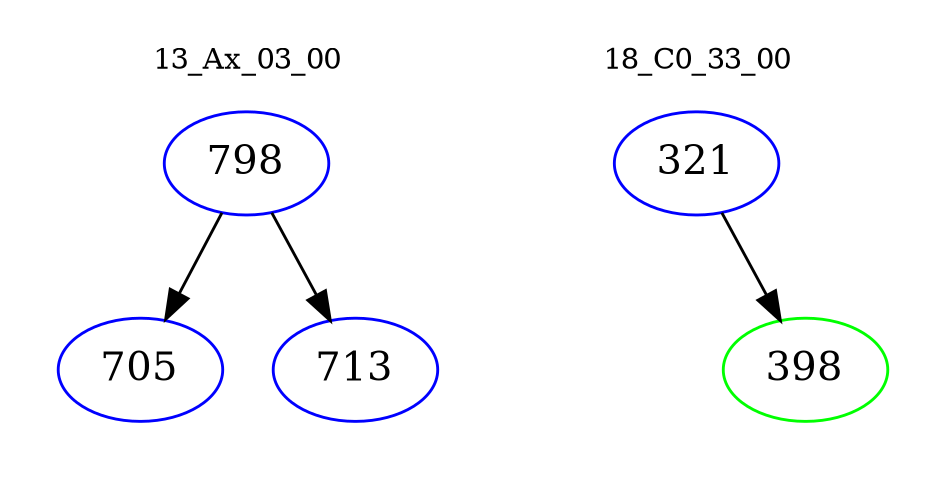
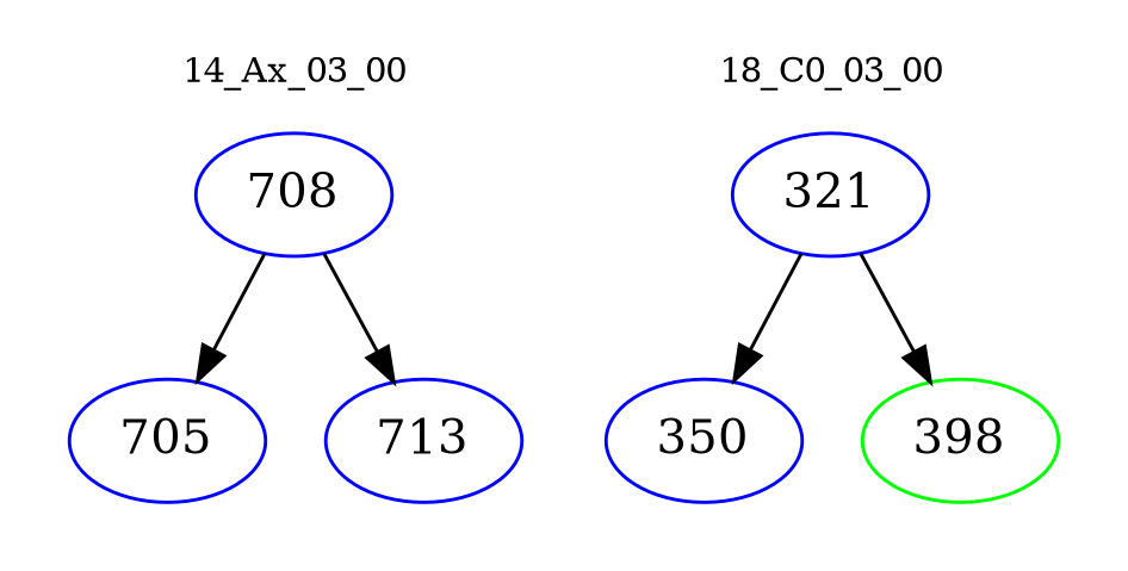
  digraph {
    node [color=blue]
    edge [color=black]
-   n1 [label=798]
+   n1 [label=708]
    n2 [label=705]
    n3 [label=713]
    n4 [label=321]
+   n5 [label=350]
    n6 [color=green label=398]
    subgraph cluster_1 {
      color=white
      fontsize=10
-     label="13_Ax_03_00"
+     label="14_Ax_03_00"
      n1
      n2
      n3
    }
    subgraph cluster_2 {
      color=white
      fontsize=10
-     label="18_C0_33_00"
+     label="18_C0_03_00"
      n4
+     n5
      n6
    }
    n1 -> n2
    n1 -> n3
+   n4 -> n5
    n4 -> n6
  }
